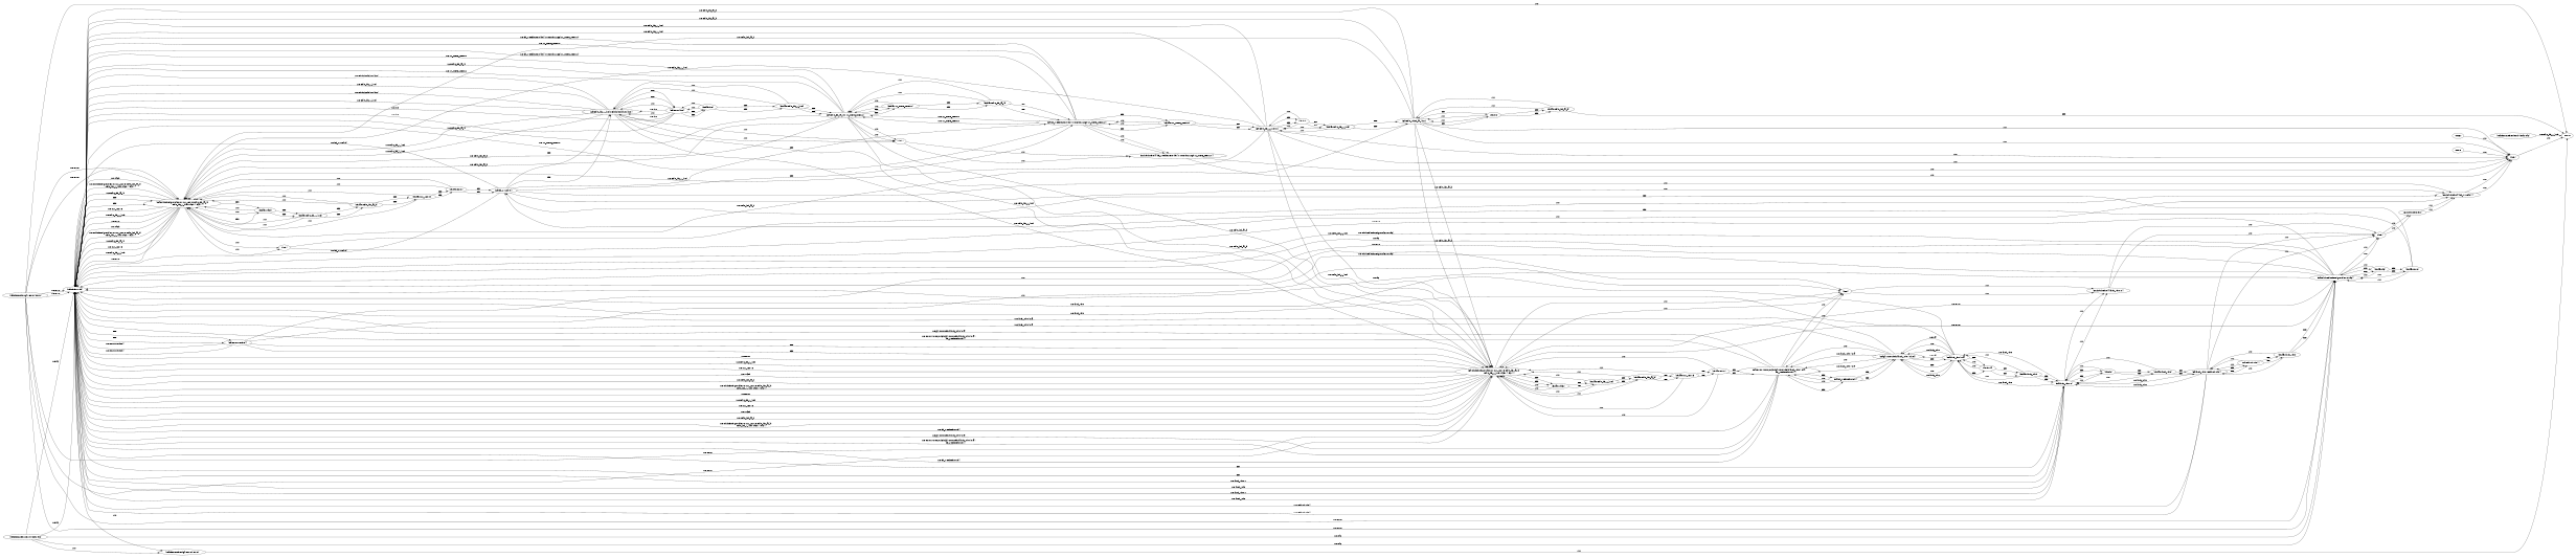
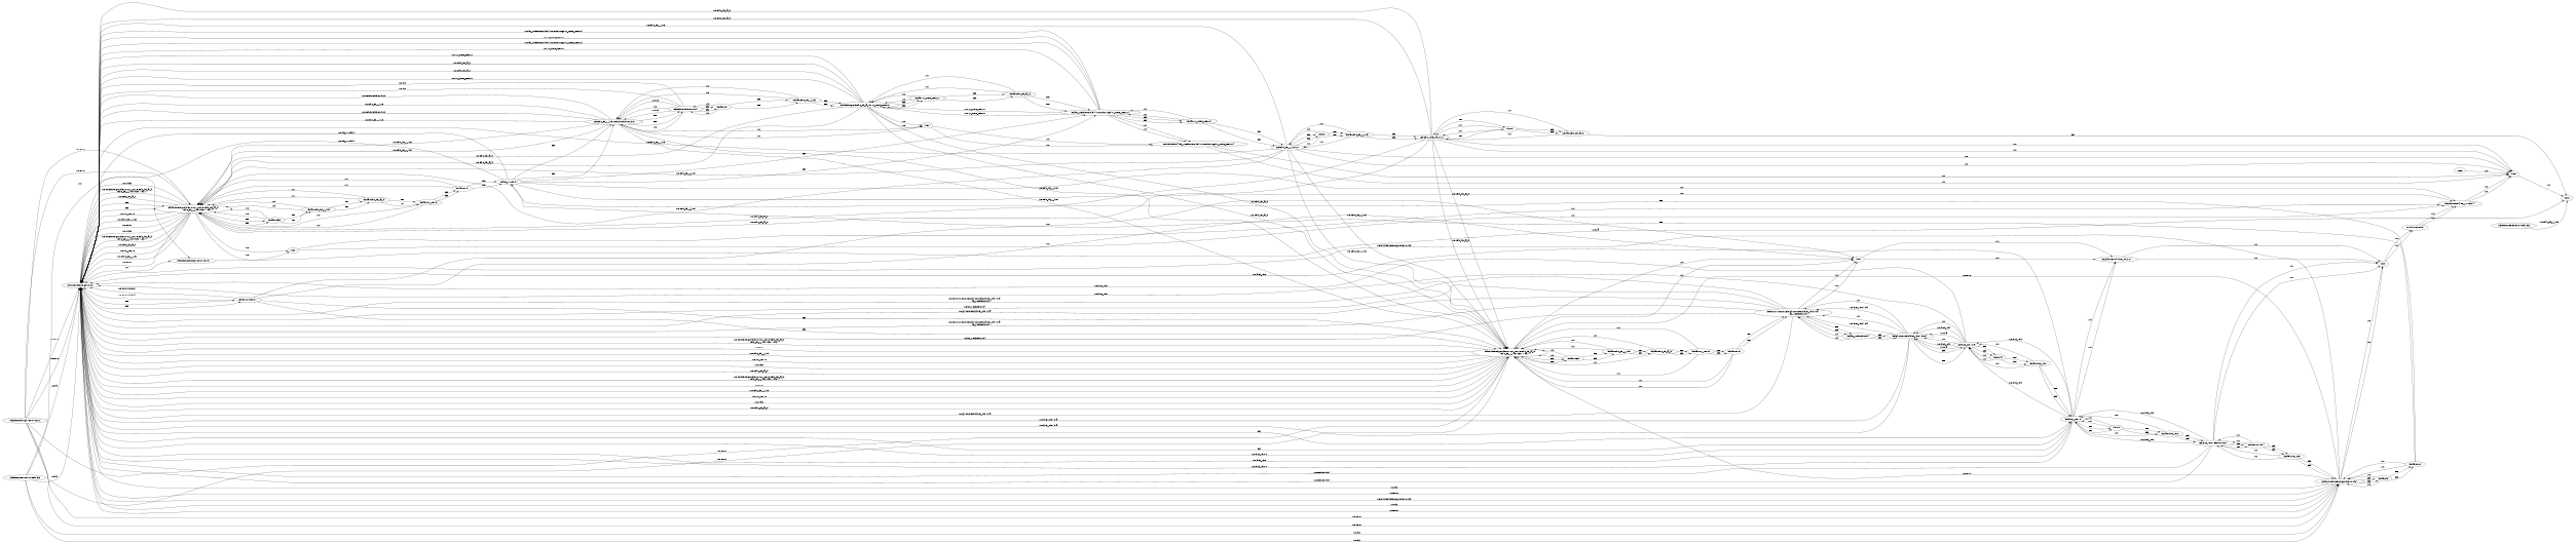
  digraph {
    fontname="Patrick Hand"
    rankdir=LR
    node [fontname="Patrick Hand"]
    edge [fontname="Patrick Hand"]
-   n1 [label="(MethodReturn,void)"]
+   n1 [label="(PaintInactiveTabBackground,void)"]
    n2 [label="(Call,PaintTabBackground(canvas, TAB_ACTIVE, active_tab_fill_id,\n                        active_tab_y_inset, nullptr /* clip */))"]
    n3 [label="(Call,throb_value > 0)"]
    n4 [label="(Call,canvas->Restore())"]
    n5 [label="(MethodParameterOut,gfx::Canvas* canvas)"]
    n6 [label="(Identifier,nullptr)"]
    n7 [label="(Block,)"]
    n8 [label="(Literal,0)"]
    n9 [label="(ControlStructure,if (throb_value > 0))"]
    n10 [label="(Call,throb_else * 0xff)"]
    n11 [label="(Call,PaintTabBackground(canvas, TAB_ACTIVE, active_tab_fill_id,\n                          active_tab_y_inset, nullptr /* clip */))"]
    n12 [label="(Block,)"]
    n13 [label="(MethodParameterIn,gfx::Canvas* canvas)"]
    1000102
    n15 [label="(Call,PaintInactiveTabBackground(canvas, clip))"]
    n16 [label="(Identifier,clip)"]
    n17 [label="(Block,)"]
    n18 [label="(Identifier,nullptr)"]
    n19 [label="(MethodParameterIn,const SkPath& clip)"]
    n20 [label="(MethodParameterOut,const SkPath& clip)"]
    n21 [label="(Block,)"]
    n22 [label="(Identifier,canvas)"]
    n23 [label="(Call,tab_->IsActive())"]
    n24 [label="(ControlStructure,if (tab_->IsActive()))"]
    n25 [label="(Call,tab_->GetThemeProvider()->HasCustomImage(IDR_THEME_TOOLBAR))"]
    n26 [label="(Call,active_tab_y_inset = GetStrokeThickness(true))"]
    n27 [label="(Identifier,TAB_ACTIVE)"]
    n28 [label="(Identifier,active_tab_y_inset)"]
    n29 [label="(Identifier,active_tab_fill_id)"]
    n30 [label="(ControlStructure,else)"]
    n31 [label="(Identifier,canvas)"]
    n32 [label="(Call,throb_value = GetThrobValue())"]
    n33 [label="(Call,GetThrobValue())"]
    n34 [label="(Identifier,throb_value)"]
    n35 [label="(Identifier,throb_value)"]
    n36 [label="(Call,gfx::ToRoundedInt(throb_value * 0inset))"]
    n37 [label="(Literal,0xff)"]
    n38 [label="(Call,canvas->SaveLayerAlpha(gfx::ToRoundedInt(throb_value * 0xff),\n                              tab_->GetLocalBounds()))"]
    n39 [label="(Call,tab_->GetLocalBounds())"]
    n40 [label="(Identifier,throb_value)"]
    n41 [label="(Identifier,canvas)"]
    n42 [label="(Identifier,TAB_ACTIVE)"]
    n43 [label="(Identifier,active_tab_fill_id)"]
    n44 [label="(Identifier,active_tab_y_inset)"]
    n45 [label="(Literal,0)"]
    n46 [label="(Call,active_nullptr_fill_id = 0)"]
    n47 [label="(Identifier,active_tab_fill_id)"]
    n48 [label="(Literal,0)"]
    n49 [label="(Call,active_tab_y_inset = 0)"]
    n50 [label="(Identifier,active_tab_y_inset)"]
    n51 [label="(ControlStructure,if (tab_->GetThemeProvider()->HasCustomImage(IDR_THEME_TOOLBAR)))"]
    n52 [label="(Identifier,IDR_THEME_TOOLBAR)"]
-   n53 [label="(Call,active_tab_fill_id = IDR_THEME_TOOLBAR)"]
+   n53 [label="(PaintTabBackground,active_tab_fill_id = IDR_THEME_TOOLBAR)"]
    n54 [label="(Block,)"]
    n55 [label="(Identifier,IDR_THEME_TOOLBAR)"]
    n56 [label="(Identifier,active_tab_fill_id)"]
-   n57 [label="(Call,Canvas(true))"]
+   n57 [label="(Call,GetStrokeThickness(true))"]
    n58 [label="(Identifier,true)"]
    n59 [label="(Identifier,active_tab_y_inset)"]
    n60 [label=1000506]
-   1000110
    n1 -> n2 [label="CFG: "]
    n1 -> n2 [label="CFG: "]
    n1 -> n3 [label="CFG: "]
    n1 -> n3 [label="CFG: "]
    n1 -> n4 [label="CFG: "]
    n1 -> n4 [label="CFG: "]
    n1 -> n5 [label="AST: "]
    n2 -> n1 [label="DDG: TAB_ACTIVE"]
    n2 -> n1 [label="DDG: active_tab_y_inset"]
    n2 -> n1 [label="DDG: canvas"]
    n2 -> n1 [label="DDG: nullptr"]
    n2 -> n1 [label="DDG: PaintTabBackground(canvas, TAB_ACTIVE, active_tab_fill_id,\n                        active_tab_y_inset, nullptr /* clip */)"]
    n2 -> n1 [label="DDG: active_tab_fill_id"]
    n2 -> n1 [label="DDG: TAB_ACTIVE"]
    n2 -> n1 [label="DDG: active_tab_y_inset"]
    n2 -> n1 [label="DDG: canvas"]
    n2 -> n1 [label="DDG: nullptr"]
    n2 -> n1 [label="DDG: PaintTabBackground(canvas, TAB_ACTIVE, active_tab_fill_id,\n                        active_tab_y_inset, nullptr /* clip */)"]
    n2 -> n1 [label="DDG: active_tab_fill_id"]
    n2 -> n6 [label="CFG: "]
    n2 -> n6 [label="CFG: "]
    n2 -> n7 [label="AST: "]
    n2 -> n7 [label="AST: "]
    n3 -> n1 [label="DDG: throb_value > 0"]
    n3 -> n1 [label="DDG: throb_value"]
    n3 -> n1 [label="DDG: throb_value > 0"]
    n3 -> n1 [label="DDG: throb_value"]
    n3 -> n8 [label="CFG: "]
    n3 -> n8 [label="CFG: "]
    n3 -> n9 [label="AST: "]
    n3 -> n9 [label="AST: "]
    n3 -> n10 [label="DDG: throb_value"]
    n3 -> n10 [label="DDG: throb_value"]
    n4 -> n1 [label="DDG: canvas->Restore()"]
    n4 -> n1 [label="DDG: canvas->Restore()"]
    n4 -> n11 [label="CFG: "]
    n4 -> n11 [label="CFG: "]
    n4 -> n12 [label="AST: "]
    n4 -> n12 [label="AST: "]
-   n5 -> 1000102 [label="AST: "]
+   n5 -> 1000102 [label="DDG: 0xff"]
    n6 -> n2 [label="AST: "]
    n6 -> n2 [label="AST: "]
    n6 -> n28 [label="CFG: "]
    n6 -> n28 [label="CFG: "]
    n7 -> n24 [label="AST: "]
    n7 -> n24 [label="AST: "]
    n8 -> n3 [label="AST: "]
    n8 -> n3 [label="AST: "]
    n8 -> n35 [label="CFG: "]
    n8 -> n35 [label="CFG: "]
    n9 -> n17 [label="AST: "]
    n9 -> n17 [label="AST: "]
    n10 -> n1 [label="DDG: throb_value"]
    n10 -> n1 [label="DDG: throb_value"]
    n10 -> n36 [label="AST: "]
    n10 -> n36 [label="DDG: throb_value"]
    n10 -> n36 [label="DDG: 0xff"]
    n10 -> n36 [label="AST: "]
    n10 -> n36 [label="DDG: throb_value"]
    n10 -> n36 [label="DDG: 0xff"]
    n10 -> n37 [label="CFG: "]
    n10 -> n37 [label="CFG: "]
    n11 -> n1 [label="DDG: nullptr"]
    n11 -> n1 [label="DDG: active_tab_fill_id"]
    n11 -> n1 [label="DDG: PaintTabBackground(canvas, TAB_ACTIVE, active_tab_fill_id,\n                          active_tab_y_inset, nullptr /* clip */)"]
    n11 -> n1 [label="DDG: canvas"]
    n11 -> n1 [label="DDG: active_tab_y_inset"]
    n11 -> n1 [label="DDG: TAB_ACTIVE"]
    n11 -> n1 [label="DDG: nullptr"]
    n11 -> n1 [label="DDG: active_tab_fill_id"]
    n11 -> n1 [label="DDG: PaintTabBackground(canvas, TAB_ACTIVE, active_tab_fill_id,\n                          active_tab_y_inset, nullptr /* clip */)"]
    n11 -> n1 [label="DDG: canvas"]
    n11 -> n1 [label="DDG: active_tab_y_inset"]
    n11 -> n1 [label="DDG: TAB_ACTIVE"]
    n11 -> n12 [label="AST: "]
    n11 -> n12 [label="AST: "]
    n11 -> n18 [label="CFG: "]
    n11 -> n18 [label="CFG: "]
    n12 -> n9 [label="AST: "]
    n12 -> n9 [label="AST: "]
    n13 -> n1 [label="DDG: canvas"]
    n13 -> n1 [label="DDG: canvas"]
    n13 -> n2 [label="DDG: canvas"]
    n13 -> n2 [label="DDG: canvas"]
    n13 -> n11 [label="DDG: canvas"]
    n13 -> n11 [label="DDG: canvas"]
-   n13 -> 1000102 [label="AST: "]
    n13 -> n15 [label="DDG: canvas"]
    n13 -> n15 [label="DDG: canvas"]
    n15 -> n1 [label="DDG: canvas"]
    n15 -> n1 [label="DDG: PaintInactiveTabBackground(canvas, clip)"]
    n15 -> n1 [label="DDG: clip"]
    n15 -> n1 [label="DDG: canvas"]
    n15 -> n1 [label="DDG: PaintInactiveTabBackground(canvas, clip)"]
    n15 -> n1 [label="DDG: clip"]
    n15 -> n11 [label="DDG: canvas"]
    n15 -> n11 [label="DDG: canvas"]
    n15 -> n16 [label="CFG: "]
    n15 -> n16 [label="CFG: "]
    n15 -> n17 [label="AST: "]
    n15 -> n17 [label="AST: "]
    n16 -> n15 [label="AST: "]
    n16 -> n15 [label="AST: "]
    n16 -> n31 [label="CFG: "]
    n16 -> n31 [label="CFG: "]
    n17 -> n30 [label="AST: "]
    n17 -> n30 [label="AST: "]
    n18 -> n11 [label="AST: "]
    n18 -> n11 [label="AST: "]
    n18 -> n44 [label="CFG: "]
    n18 -> n44 [label="CFG: "]
    n19 -> n1 [label="DDG: clip"]
    n19 -> n1 [label="DDG: clip"]
    n19 -> n5 [label="AST: "]
    n19 -> n15 [label="DDG: clip"]
    n19 -> n15 [label="DDG: clip"]
    n20 -> 1000102 [label="DDG: active_tab_y_inset"]
    n21 -> 1000102 [label="AST: "]
    n22 -> n2 [label="AST: "]
    n22 -> n2 [label="AST: "]
    n22 -> n23 [label="CFG: "]
    n22 -> n23 [label="CFG: "]
    n23 -> n1 [label="DDG: tab_->IsActive()"]
    n23 -> n1 [label="DDG: tab_->IsActive()"]
    n23 -> n24 [label="AST: "]
    n23 -> n24 [label="AST: "]
    n23 -> n25 [label="CFG: "]
    n23 -> n25 [label="CFG: "]
    n23 -> n26 [label="CFG: "]
    n23 -> n26 [label="CFG: "]
    n24 -> n21 [label="AST: "]
    n24 -> n21 [label="AST: "]
    n25 -> n1 [label="DDG: tab_->GetThemeProvider()->HasCustomImage(IDR_THEME_TOOLBAR)"]
    n25 -> n1 [label="DDG: IDR_THEME_TOOLBAR"]
    n25 -> n1 [label="DDG: tab_->GetThemeProvider()->HasCustomImage(IDR_THEME_TOOLBAR)"]
    n25 -> n1 [label="DDG: IDR_THEME_TOOLBAR"]
    n25 -> n51 [label="AST: "]
    n25 -> n51 [label="AST: "]
    n25 -> n52 [label="CFG: "]
    n25 -> n52 [label="CFG: "]
    n25 -> n53 [label="DDG: IDR_THEME_TOOLBAR"]
    n25 -> n53 [label="DDG: IDR_THEME_TOOLBAR"]
    n26 -> n1 [label="DDG: GetStrokeThickness(true)"]
    n26 -> n1 [label="DDG: active_tab_y_inset"]
    n26 -> n1 [label="DDG: GetStrokeThickness(true)"]
    n26 -> n1 [label="DDG: active_tab_y_inset"]
    n26 -> n2 [label="DDG: active_tab_y_inset"]
    n26 -> n2 [label="DDG: active_tab_y_inset"]
    n26 -> n11 [label="DDG: active_tab_y_inset"]
    n26 -> n11 [label="DDG: active_tab_y_inset"]
    n26 -> n54 [label="AST: "]
    n26 -> n54 [label="AST: "]
    n26 -> n57 [label="CFG: "]
    n26 -> n57 [label="CFG: "]
    n27 -> n2 [label="AST: "]
    n27 -> n2 [label="AST: "]
    n27 -> n22 [label="CFG: "]
    n27 -> n22 [label="CFG: "]
    n28 -> n2 [label="AST: "]
    n28 -> n2 [label="AST: "]
    n28 -> n29 [label="CFG: "]
    n28 -> n29 [label="CFG: "]
    n29 -> n2 [label="AST: "]
    n29 -> n2 [label="AST: "]
    n29 -> n27 [label="CFG: "]
    n29 -> n27 [label="CFG: "]
    n30 -> n24 [label="AST: "]
    n30 -> n24 [label="AST: "]
    n31 -> n15 [label="AST: "]
    n31 -> n15 [label="AST: "]
    n31 -> n23 [label="CFG: "]
    n31 -> n23 [label="CFG: "]
    n32 -> n1 [label="DDG: GetThrobValue()"]
    n32 -> n1 [label="DDG: GetThrobValue()"]
    n32 -> n3 [label="DDG: throb_value"]
    n32 -> n3 [label="DDG: throb_value"]
    n32 -> n17 [label="AST: "]
    n32 -> n17 [label="AST: "]
    n32 -> n33 [label="CFG: "]
    n32 -> n33 [label="CFG: "]
    n33 -> n32 [label="AST: "]
    n33 -> n32 [label="AST: "]
    n33 -> n34 [label="CFG: "]
    n33 -> n34 [label="CFG: "]
    n34 -> n15 [label="CFG: "]
    n34 -> n15 [label="CFG: "]
    n34 -> n32 [label="AST: "]
    n34 -> n32 [label="AST: "]
    n35 -> n3 [label="AST: "]
    n35 -> n3 [label="AST: "]
    n35 -> n32 [label="CFG: "]
    n35 -> n32 [label="CFG: "]
    n36 -> n1 [label="DDG: throb_value * 0xff"]
    n36 -> n1 [label="DDG: throb_value * 0xff"]
    n36 -> n10 [label="CFG: "]
    n36 -> n10 [label="CFG: "]
    n36 -> n38 [label="AST: "]
    n36 -> n38 [label="DDG: throb_value * 0xff"]
    n36 -> n38 [label="AST: "]
    n36 -> n38 [label="DDG: throb_value * 0xff"]
    n37 -> n10 [label="AST: "]
    n37 -> n10 [label="AST: "]
    n37 -> n40 [label="CFG: "]
    n37 -> n40 [label="CFG: "]
    n38 -> n1 [label="DDG: tab_->GetLocalBounds()"]
    n38 -> n1 [label="DDG: gfx::ToRoundedInt(throb_value * 0xff)"]
    n38 -> n1 [label="DDG: canvas->SaveLayerAlpha(gfx::ToRoundedInt(throb_value * 0xff),\n                              tab_->GetLocalBounds())"]
    n38 -> n1 [label="DDG: tab_->GetLocalBounds()"]
    n38 -> n1 [label="DDG: gfx::ToRoundedInt(throb_value * 0xff)"]
    n38 -> n1 [label="DDG: canvas->SaveLayerAlpha(gfx::ToRoundedInt(throb_value * 0xff),\n                              tab_->GetLocalBounds())"]
    n38 -> n12 [label="AST: "]
    n38 -> n12 [label="AST: "]
    n38 -> n39 [label="CFG: "]
    n38 -> n39 [label="CFG: "]
    n39 -> n36 [label="CFG: "]
    n39 -> n36 [label="CFG: "]
    n39 -> n38 [label="AST: "]
    n39 -> n38 [label="AST: "]
    n40 -> n3 [label="CFG: "]
    n40 -> n3 [label="CFG: "]
    n40 -> n10 [label="AST: "]
    n40 -> n10 [label="AST: "]
    n41 -> n11 [label="AST: "]
    n41 -> n11 [label="AST: "]
    n41 -> n38 [label="CFG: "]
    n41 -> n38 [label="CFG: "]
    n42 -> n11 [label="AST: "]
    n42 -> n11 [label="AST: "]
    n42 -> n41 [label="CFG: "]
    n42 -> n41 [label="CFG: "]
    n43 -> n11 [label="AST: "]
    n43 -> n11 [label="AST: "]
    n43 -> n42 [label="CFG: "]
    n43 -> n42 [label="CFG: "]
    n44 -> n11 [label="AST: "]
    n44 -> n11 [label="AST: "]
    n44 -> n43 [label="CFG: "]
    n44 -> n43 [label="CFG: "]
    n45 -> n46 [label="AST: "]
    n45 -> n46 [label="AST: "]
    n45 -> n47 [label="CFG: "]
    n45 -> n47 [label="CFG: "]
    n46 -> n1 [label="DDG: active_tab_fill_id"]
    n46 -> n1 [label="DDG: active_tab_fill_id"]
    n46 -> n2 [label="DDG: active_tab_fill_id"]
    n46 -> n2 [label="DDG: active_tab_fill_id"]
    n46 -> n11 [label="DDG: active_tab_fill_id"]
    n46 -> n11 [label="DDG: active_tab_fill_id"]
    n46 -> n21 [label="AST: "]
    n46 -> n21 [label="AST: "]
    n46 -> n45 [label="CFG: "]
    n46 -> n45 [label="CFG: "]
    n47 -> 1000102 [label="CFG: "]
    n47 -> n46 [label="AST: "]
    n47 -> n46 [label="AST: "]
    n48 -> n49 [label="AST: "]
    n48 -> n49 [label="AST: "]
    n48 -> n50 [label="CFG: "]
    n48 -> n50 [label="CFG: "]
    n49 -> n1 [label="DDG: active_tab_y_inset"]
    n49 -> n1 [label="DDG: active_tab_y_inset"]
    n49 -> n2 [label="DDG: active_tab_y_inset"]
    n49 -> n2 [label="DDG: active_tab_y_inset"]
    n49 -> n11 [label="DDG: active_tab_y_inset"]
    n49 -> n11 [label="DDG: active_tab_y_inset"]
    n49 -> n21 [label="AST: "]
    n49 -> n21 [label="AST: "]
    n49 -> n48 [label="CFG: "]
    n49 -> n48 [label="CFG: "]
    n50 -> n46 [label="CFG: "]
    n50 -> n46 [label="CFG: "]
    n50 -> n49 [label="AST: "]
    n50 -> n49 [label="AST: "]
    n51 -> n21 [label="AST: "]
    n51 -> n21 [label="AST: "]
    n52 -> n25 [label="AST: "]
    n52 -> n25 [label="AST: "]
    n52 -> n49 [label="CFG: "]
    n52 -> n49 [label="CFG: "]
    n53 -> n1 [label="DDG: IDR_THEME_TOOLBAR"]
    n53 -> n1 [label="DDG: active_tab_fill_id"]
    n53 -> n1 [label="DDG: IDR_THEME_TOOLBAR"]
    n53 -> n1 [label="DDG: active_tab_fill_id"]
    n53 -> n2 [label="DDG: active_tab_fill_id"]
    n53 -> n2 [label="DDG: active_tab_fill_id"]
    n53 -> n11 [label="DDG: active_tab_fill_id"]
    n53 -> n11 [label="DDG: active_tab_fill_id"]
    n53 -> n54 [label="AST: "]
    n53 -> n54 [label="AST: "]
    n53 -> n55 [label="CFG: "]
    n53 -> n55 [label="CFG: "]
    n54 -> n51 [label="AST: "]
    n54 -> n51 [label="AST: "]
    n55 -> n53 [label="AST: "]
    n55 -> n53 [label="AST: "]
    n55 -> n56 [label="CFG: "]
    n55 -> n56 [label="CFG: "]
    n56 -> n25 [label="CFG: "]
    n56 -> n25 [label="CFG: "]
    n56 -> n53 [label="AST: "]
    n56 -> n53 [label="AST: "]
    n57 -> n1 [label="DDG: true"]
    n57 -> n1 [label="DDG: true"]
    n57 -> n26 [label="AST: "]
    n57 -> n26 [label="DDG: true"]
    n57 -> n26 [label="AST: "]
    n57 -> n26 [label="DDG: true"]
    n57 -> n58 [label="CFG: "]
    n57 -> n58 [label="CFG: "]
    n58 -> n57 [label="AST: "]
    n58 -> n57 [label="AST: "]
    n58 -> n59 [label="CFG: "]
    n58 -> n59 [label="CFG: "]
    n59 -> n26 [label="AST: "]
    n59 -> n26 [label="AST: "]
    n59 -> n53 [label="CFG: "]
    n59 -> n53 [label="CFG: "]
    n60 -> n21 [label="AST: "]
-   1000110 -> n21 [label="AST: "]
  }
